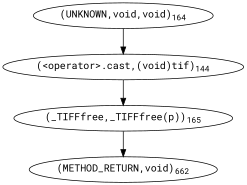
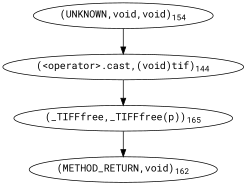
  digraph {
    fontname="Roboto Mono"
    node [fontname="Roboto Mono"]
    edge [fontname="Roboto Mono"]
    n1 [label=<(&lt;operator&gt;.cast,(void)tif)<SUB>144</SUB>>]
    n2 [label=<(_TIFFfree,_TIFFfree(p))<SUB>165</SUB>>]
-   n3 [label=<(METHOD_RETURN,void)<SUB>662</SUB>>]
-   n4 [label=<(UNKNOWN,void,void)<SUB>164</SUB>>]
+   n3 [label=<(METHOD_RETURN,void)<SUB>162</SUB>>]
+   n4 [label=<(UNKNOWN,void,void)<SUB>154</SUB>>]
    n1 -> n2
    n2 -> n3
    n4 -> n1
  }
